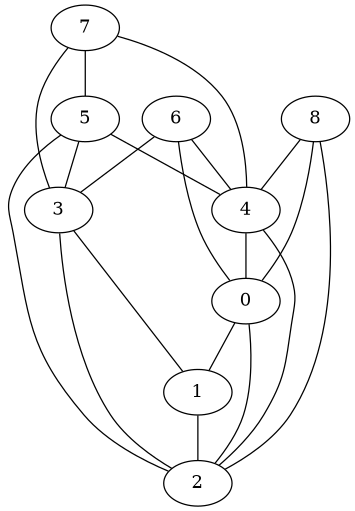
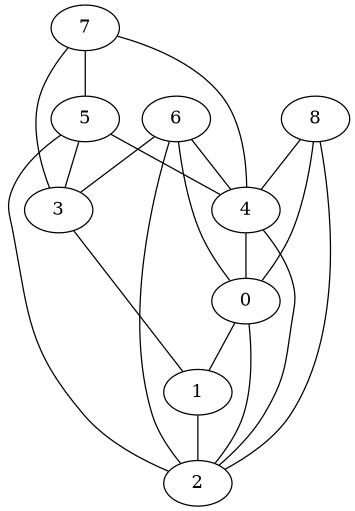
  graph {
    n1 [label=0]
    n2 [label=1]
    n3 [label=2]
    n4 [label=3]
    n5 [label=4]
    n6 [label=5]
    n7 [label=6]
    n8 [label=7]
    n9 [label=8]
    n1 -- n2
    n1 -- n3
    n2 -- n3
    n4 -- n2
-   n4 -- n3
+   n7 -- n3
    n5 -- n1
    n5 -- n3
    n6 -- n3
    n6 -- n4
    n6 -- n5
    n7 -- n1
    n7 -- n4
    n7 -- n5
    n8 -- n4
    n8 -- n5
    n8 -- n6
    n9 -- n1
    n9 -- n3
    n9 -- n5
  }
